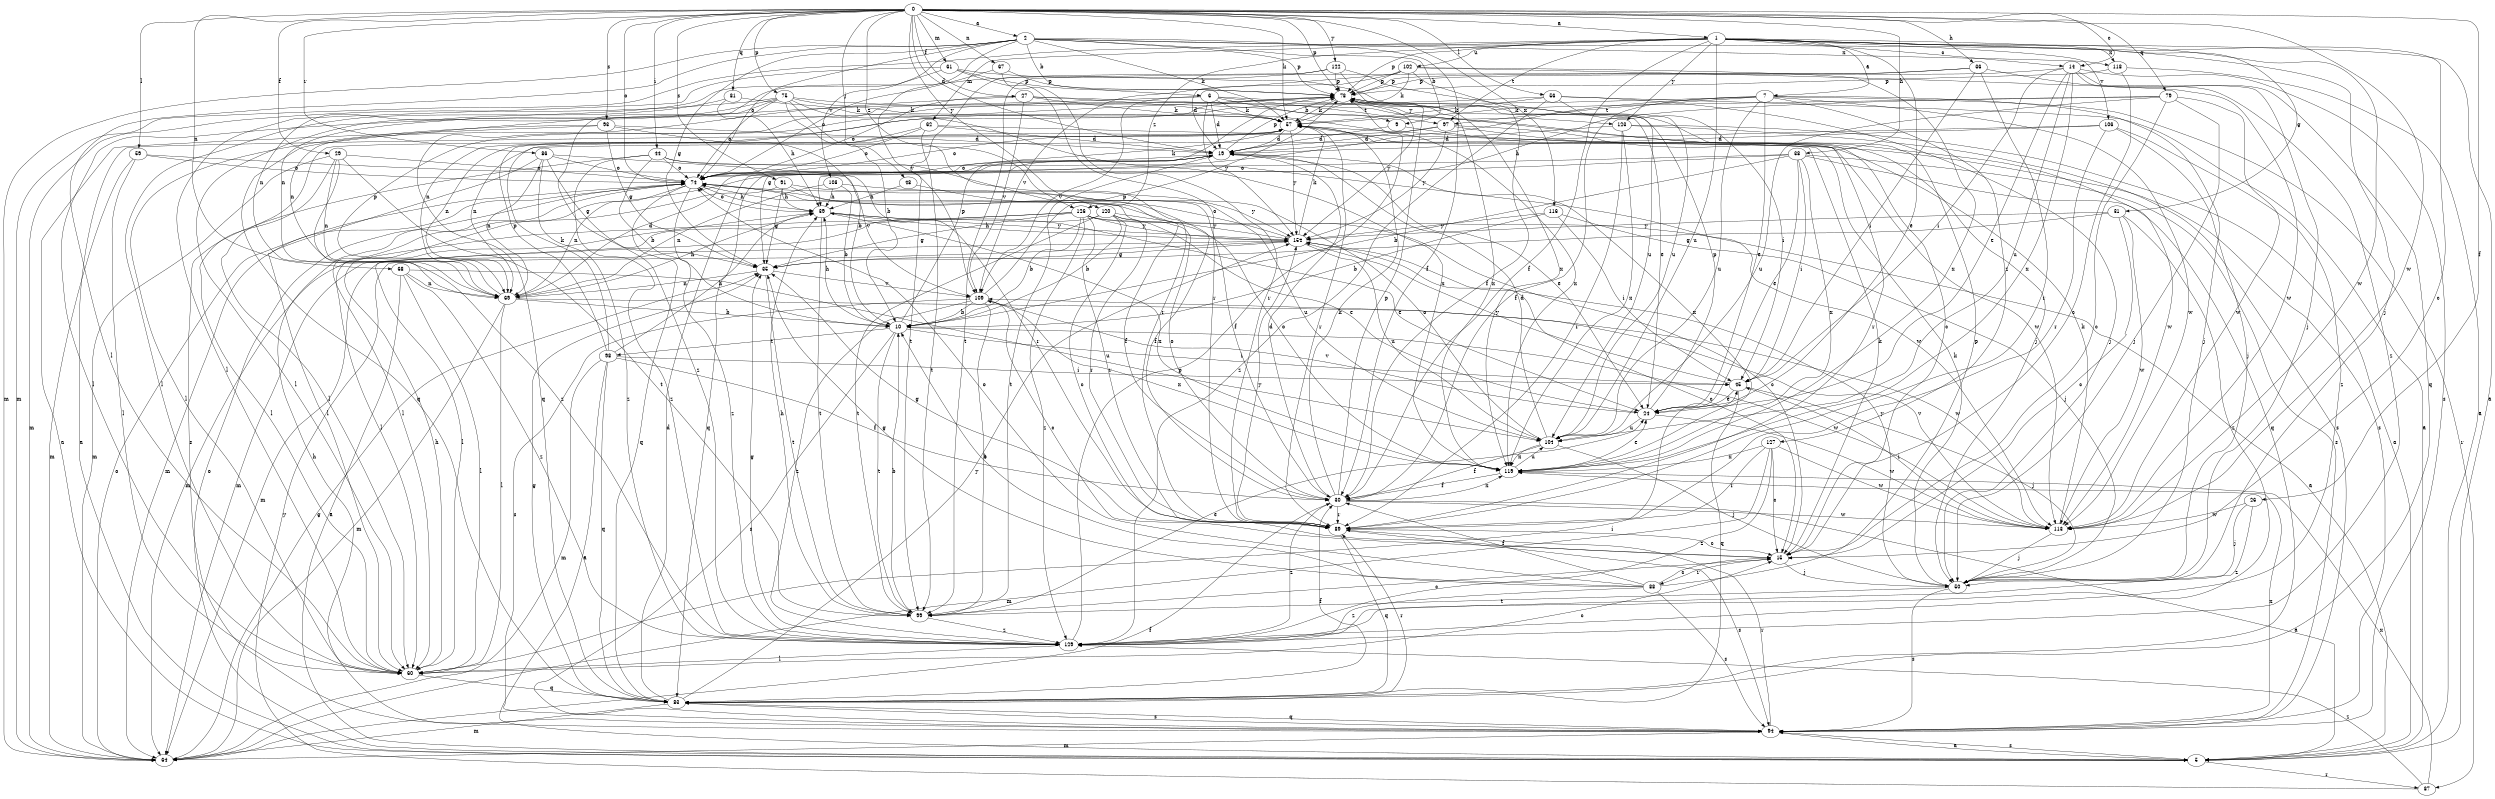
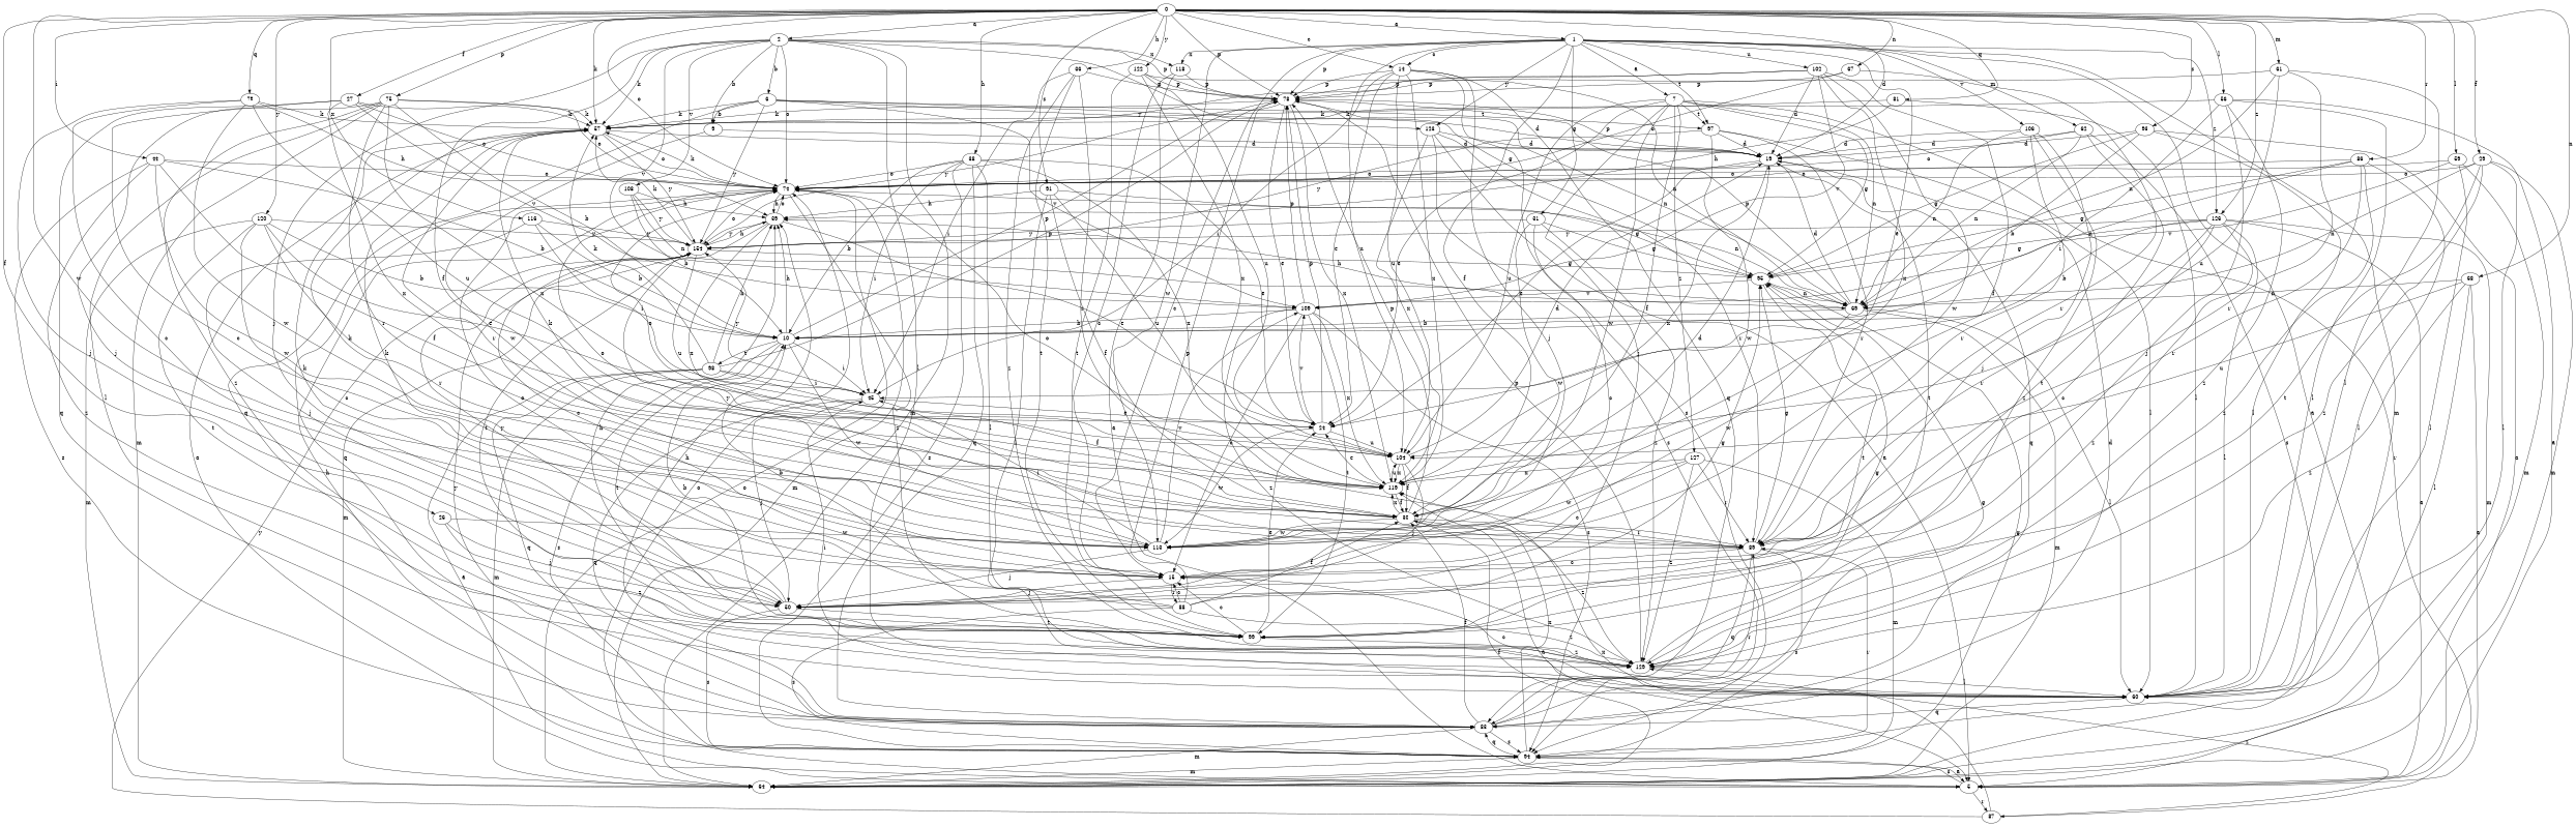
  strict digraph {
    fontname="DejaVu Serif"
    node [fontname="DejaVu Serif"]
    edge [fontname="DejaVu Serif"]
    0
    1
    2
    14
    19
    26
    27
    29
    36
    38
    44
-   48
    n13 [label=57]
    56
    59
    61
    67
    68
    74
    75
    78
    79
    81
    86
    91
    93
    113
    116
    120
    122
    126
    n32 [label=7]
    5
    15
    24
    30
    31
    62
    64
    97
    102
    104
    106
    118
    123
    6
    9
-   35
+   35 [label=95]
    50
    60
    108
    109
    94
    83
    45
    119
    99
    129
    69
    89
    10
    39
    n63 [label=154]
    87
    127
    88
    98
    0 -> 1 [label=a]
    0 -> 2 [label=a]
    0 -> 14 [label=c]
    0 -> 19 [label=d]
    0 -> 26 [label=f]
    0 -> 27 [label=f]
    0 -> 29 [label=f]
    0 -> 36 [label=h]
    0 -> 38 [label=h]
    0 -> 44 [label=i]
-   0 -> 48 [label=j]
    0 -> n13 [label=k]
    0 -> 56 [label=l]
    0 -> 59 [label=l]
    0 -> 61 [label=m]
    0 -> 67 [label=n]
    0 -> 68 [label=n]
    0 -> 74 [label=o]
    0 -> 75 [label=p]
    0 -> 78 [label=p]
    0 -> 79 [label=q]
    0 -> 81 [label=q]
    0 -> 86 [label=r]
    0 -> 91 [label=s]
    0 -> 93 [label=s]
    0 -> 113 [label=w]
    0 -> 116 [label=x]
    0 -> 120 [label=y]
    0 -> 122 [label=y]
    0 -> 126 [label=z]
    1 -> 14 [label=c]
    1 -> 78 [label=p]
    1 -> 113 [label=w]
    1 -> 126 [label=z]
    1 -> n32 [label=a]
    1 -> 5 [label=a]
    1 -> 15 [label=c]
    1 -> 24 [label=e]
    1 -> 30 [label=f]
    1 -> 31 [label=g]
    1 -> 62 [label=m]
    1 -> 64 [label=m]
    1 -> 97 [label=t]
    1 -> 102 [label=u]
    1 -> 104 [label=u]
    1 -> 106 [label=v]
    1 -> 118 [label=x]
    1 -> 123 [label=y]
    2 -> n13 [label=k]
    2 -> 74 [label=o]
    2 -> 78 [label=p]
    2 -> 30 [label=f]
    2 -> 64 [label=m]
    2 -> 118 [label=x]
    2 -> 6 [label=b]
    2 -> 9 [label=b]
    2 -> 35 [label=g]
    2 -> 50 [label=j]
    2 -> 60 [label=l]
    2 -> 108 [label=v]
    2 -> 109 [label=v]
    14 -> 78 [label=p]
    14 -> 24 [label=e]
    14 -> 104 [label=u]
    14 -> 50 [label=j]
    14 -> 94 [label=s]
    14 -> 83 [label=q]
    14 -> 45 [label=i]
    14 -> 119 [label=x]
    19 -> 74 [label=o]
    19 -> 78 [label=p]
    19 -> 24 [label=e]
    19 -> 83 [label=q]
    19 -> 119 [label=x]
    19 -> 99 [label=t]
    26 -> 113 [label=w]
    26 -> 50 [label=j]
    26 -> 129 [label=z]
    27 -> n13 [label=k]
    27 -> 74 [label=o]
    27 -> 15 [label=c]
    27 -> 109 [label=v]
    27 -> 83 [label=q]
    27 -> 119 [label=x]
    29 -> 74 [label=o]
    29 -> 64 [label=m]
    29 -> 60 [label=l]
    29 -> 99 [label=t]
    29 -> 129 [label=z]
    29 -> 69 [label=n]
    36 -> 78 [label=p]
    36 -> 45 [label=i]
    36 -> 99 [label=t]
    36 -> 129 [label=z]
    36 -> 89 [label=r]
    38 -> 74 [label=o]
    38 -> 24 [label=e]
    38 -> 60 [label=l]
    38 -> 94 [label=s]
    38 -> 83 [label=q]
    38 -> 45 [label=i]
    38 -> 119 [label=x]
    38 -> 10 [label=b]
    44 -> 74 [label=o]
    44 -> 113 [label=w]
    44 -> 30 [label=f]
    44 -> 94 [label=s]
    44 -> 129 [label=z]
    44 -> 10 [label=b]
-   48 -> 30 [label=f]
-   48 -> 39 [label=h]
    n13 -> 19 [label=d]
    n13 -> 74 [label=o]
    n13 -> 5 [label=a]
    n13 -> 89 [label=r]
    n13 -> n63 [label=y]
    56 -> n13 [label=k]
    56 -> 5 [label=a]
    56 -> 50 [label=j]
    56 -> 60 [label=l]
    56 -> 45 [label=i]
    56 -> 129 [label=z]
    59 -> 74 [label=o]
    59 -> 64 [label=m]
    59 -> 60 [label=l]
    59 -> 109 [label=v]
    61 -> 78 [label=p]
    61 -> 104 [label=u]
    61 -> 60 [label=l]
    61 -> 69 [label=n]
    61 -> 89 [label=r]
    67 -> 74 [label=o]
    67 -> 78 [label=p]
    67 -> 89 [label=r]
    68 -> 5 [label=a]
    68 -> 104 [label=u]
    68 -> 60 [label=l]
    68 -> 129 [label=z]
    68 -> 69 [label=n]
    74 -> n13 [label=k]
    74 -> 64 [label=m]
    74 -> 83 [label=q]
    74 -> 129 [label=z]
    74 -> 69 [label=n]
    74 -> 39 [label=h]
    75 -> n13 [label=k]
    75 -> 74 [label=o]
    75 -> 64 [label=m]
    75 -> 50 [label=j]
    75 -> 60 [label=l]
    75 -> 119 [label=x]
    75 -> 129 [label=z]
    75 -> 89 [label=r]
    75 -> 10 [label=b]
    78 -> n13 [label=k]
    78 -> 24 [label=e]
    78 -> 119 [label=x]
    78 -> 69 [label=n]
    78 -> n63 [label=y]
    79 -> n13 [label=k]
    79 -> 113 [label=w]
    79 -> 15 [label=c]
    79 -> 104 [label=u]
    79 -> 50 [label=j]
    79 -> 39 [label=h]
    81 -> n13 [label=k]
    81 -> 60 [label=l]
    81 -> 39 [label=h]
    86 -> 74 [label=o]
    86 -> 35 [label=g]
    86 -> 60 [label=l]
    86 -> 129 [label=z]
    86 -> 69 [label=n]
    86 -> 89 [label=r]
    91 -> 30 [label=f]
    91 -> 104 [label=u]
    91 -> 35 [label=g]
    91 -> 60 [label=l]
    91 -> 39 [label=h]
    93 -> 19 [label=d]
    93 -> 5 [label=a]
    93 -> 35 [label=g]
    93 -> 60 [label=l]
    93 -> 10 [label=b]
    113 -> n13 [label=k]
    113 -> 50 [label=j]
    113 -> 109 [label=v]
    113 -> 45 [label=i]
    116 -> 50 [label=j]
    116 -> 45 [label=i]
    116 -> 10 [label=b]
    116 -> n63 [label=y]
    120 -> 15 [label=c]
    120 -> 24 [label=e]
    120 -> 64 [label=m]
    120 -> 99 [label=t]
    120 -> 89 [label=r]
    120 -> 10 [label=b]
    120 -> n63 [label=y]
    122 -> 78 [label=p]
    122 -> 104 [label=u]
    122 -> 119 [label=x]
    122 -> 99 [label=t]
    122 -> 69 [label=n]
    126 -> 5 [label=a]
    126 -> 15 [label=c]
    126 -> 64 [label=m]
    126 -> 35 [label=g]
    126 -> 60 [label=l]
    126 -> 129 [label=z]
    126 -> 89 [label=r]
    126 -> 10 [label=b]
    126 -> n63 [label=y]
    n32 -> 113 [label=w]
    n32 -> 24 [label=e]
    n32 -> 30 [label=f]
    n32 -> 97 [label=t]
    n32 -> 104 [label=u]
    n32 -> 35 [label=g]
    n32 -> 50 [label=j]
    n32 -> 69 [label=n]
    n32 -> 87 [label=r]
    n32 -> 127 [label=z]
    5 -> 74 [label=o]
    5 -> 94 [label=s]
    5 -> 87 [label=r]
    15 -> n13 [label=k]
    15 -> 50 [label=j]
    15 -> 88 [label=r]
    24 -> 78 [label=p]
    24 -> 113 [label=w]
    24 -> 104 [label=u]
    24 -> 109 [label=v]
    30 -> 19 [label=d]
    30 -> n13 [label=k]
    30 -> 74 [label=o]
    30 -> 78 [label=p]
    30 -> 113 [label=w]
    30 -> 5 [label=a]
    30 -> 119 [label=x]
    30 -> 129 [label=z]
    30 -> 89 [label=r]
    31 -> 113 [label=w]
    31 -> 15 [label=c]
    31 -> 35 [label=g]
    31 -> 129 [label=z]
    31 -> n63 [label=y]
    62 -> 19 [label=d]
    62 -> 74 [label=o]
    62 -> 94 [label=s]
    62 -> 99 [label=t]
    62 -> 69 [label=n]
    64 -> 74 [label=o]
    64 -> 30 [label=f]
    64 -> 35 [label=g]
    97 -> 19 [label=d]
    97 -> 113 [label=w]
    97 -> 60 [label=l]
    97 -> 89 [label=r]
    97 -> n63 [label=y]
    102 -> 19 [label=d]
    102 -> n13 [label=k]
    102 -> 78 [label=p]
    102 -> 113 [label=w]
    102 -> 30 [label=f]
    102 -> 109 [label=v]
    102 -> 119 [label=x]
    104 -> 19 [label=d]
    104 -> 74 [label=o]
    104 -> 30 [label=f]
    104 -> 50 [label=j]
    104 -> 119 [label=x]
    106 -> 19 [label=d]
    106 -> 50 [label=j]
    106 -> 129 [label=z]
    106 -> 69 [label=n]
    106 -> 89 [label=r]
    118 -> 78 [label=p]
    118 -> 5 [label=a]
    118 -> 15 [label=c]
    123 -> 19 [label=d]
    123 -> 5 [label=a]
    123 -> 94 [label=s]
    123 -> 119 [label=x]
    123 -> 89 [label=r]
    6 -> 19 [label=d]
    6 -> n13 [label=k]
    6 -> 97 [label=t]
    6 -> 123 [label=y]
    6 -> 9 [label=b]
    6 -> 109 [label=v]
    6 -> 83 [label=q]
    6 -> n63 [label=y]
    9 -> 19 [label=d]
    9 -> 113 [label=w]
    35 -> 109 [label=v]
    35 -> 99 [label=t]
    35 -> 69 [label=n]
    50 -> n13 [label=k]
    50 -> 94 [label=s]
    50 -> 99 [label=t]
    50 -> n63 [label=y]
    60 -> 15 [label=c]
    60 -> 83 [label=q]
    60 -> 45 [label=i]
    60 -> 39 [label=h]
    108 -> 69 [label=n]
    108 -> 10 [label=b]
    108 -> 39 [label=h]
    108 -> n63 [label=y]
    109 -> 78 [label=p]
    109 -> 15 [label=c]
    109 -> 94 [label=s]
    109 -> 119 [label=x]
    109 -> 99 [label=t]
    109 -> 129 [label=z]
    109 -> 10 [label=b]
    94 -> 74 [label=h]
    94 -> 5 [label=a]
    94 -> 64 [label=m]
    94 -> 83 [label=q]
    94 -> 119 [label=x]
    94 -> 89 [label=r]
    83 -> 19 [label=d]
    83 -> 30 [label=f]
    83 -> 64 [label=m]
    83 -> 35 [label=g]
    83 -> 94 [label=s]
    83 -> 89 [label=r]
    83 -> n63 [label=y]
    45 -> 24 [label=e]
    45 -> 50 [label=j]
    45 -> 83 [label=q]
    45 -> n63 [label=y]
    119 -> 74 [label=o]
    119 -> 24 [label=e]
    119 -> 30 [label=f]
    119 -> 104 [label=u]
    99 -> 15 [label=c]
    99 -> 24 [label=e]
    99 -> 129 [label=z]
    99 -> 10 [label=b]
    99 -> 39 [label=h]
    129 -> 78 [label=p]
    129 -> 35 [label=g]
    129 -> 60 [label=l]
    69 -> 19 [label=d]
    69 -> 78 [label=p]
    69 -> 113 [label=w]
    69 -> 64 [label=m]
    69 -> 60 [label=l]
    69 -> 10 [label=b]
    69 -> 39 [label=h]
    89 -> 15 [label=c]
    89 -> 35 [label=g]
    89 -> 94 [label=s]
    89 -> 83 [label=q]
    89 -> n63 [label=y]
    10 -> 78 [label=p]
    10 -> 113 [label=w]
    10 -> 94 [label=s]
    10 -> 45 [label=i]
    10 -> 99 [label=t]
    10 -> 39 [label=h]
    10 -> 98 [label=t]
    39 -> 74 [label=o]
    39 -> 24 [label=e]
    39 -> 119 [label=x]
    39 -> 99 [label=t]
    39 -> n63 [label=y]
    n63 -> n13 [label=k]
    n63 -> 74 [label=o]
    n63 -> 15 [label=c]
    n63 -> 64 [label=m]
    n63 -> 104 [label=u]
    n63 -> 35 [label=g]
    n63 -> 39 [label=h]
    87 -> 119 [label=x]
    87 -> 129 [label=z]
    87 -> n63 [label=y]
    127 -> 113 [label=w]
    127 -> 15 [label=c]
    127 -> 64 [label=m]
    127 -> 119 [label=x]
    127 -> 129 [label=z]
    127 -> 89 [label=r]
    88 -> 74 [label=o]
    88 -> 78 [label=p]
    88 -> 15 [label=c]
    88 -> 30 [label=f]
    88 -> 35 [label=g]
    88 -> 94 [label=s]
    88 -> 129 [label=z]
    88 -> 10 [label=b]
    98 -> n13 [label=k]
    98 -> 78 [label=p]
    98 -> 5 [label=a]
    98 -> 30 [label=f]
    98 -> 64 [label=m]
    98 -> 83 [label=q]
    98 -> 45 [label=i]
    98 -> 39 [label=h]
  }
